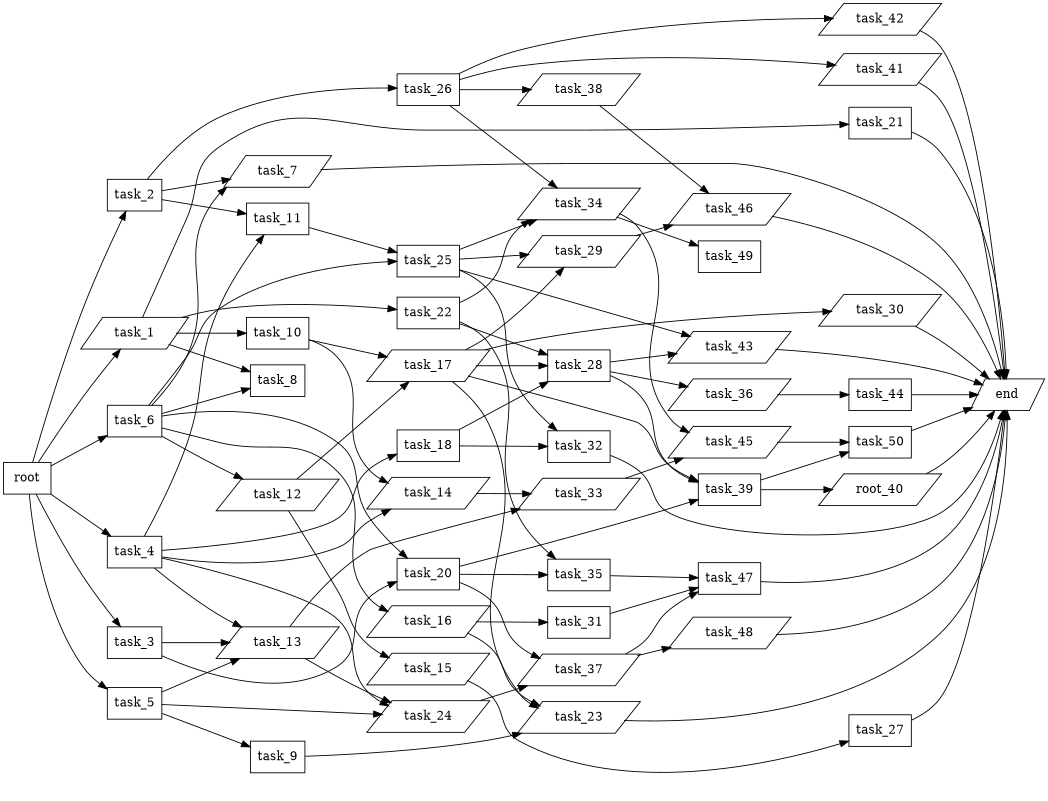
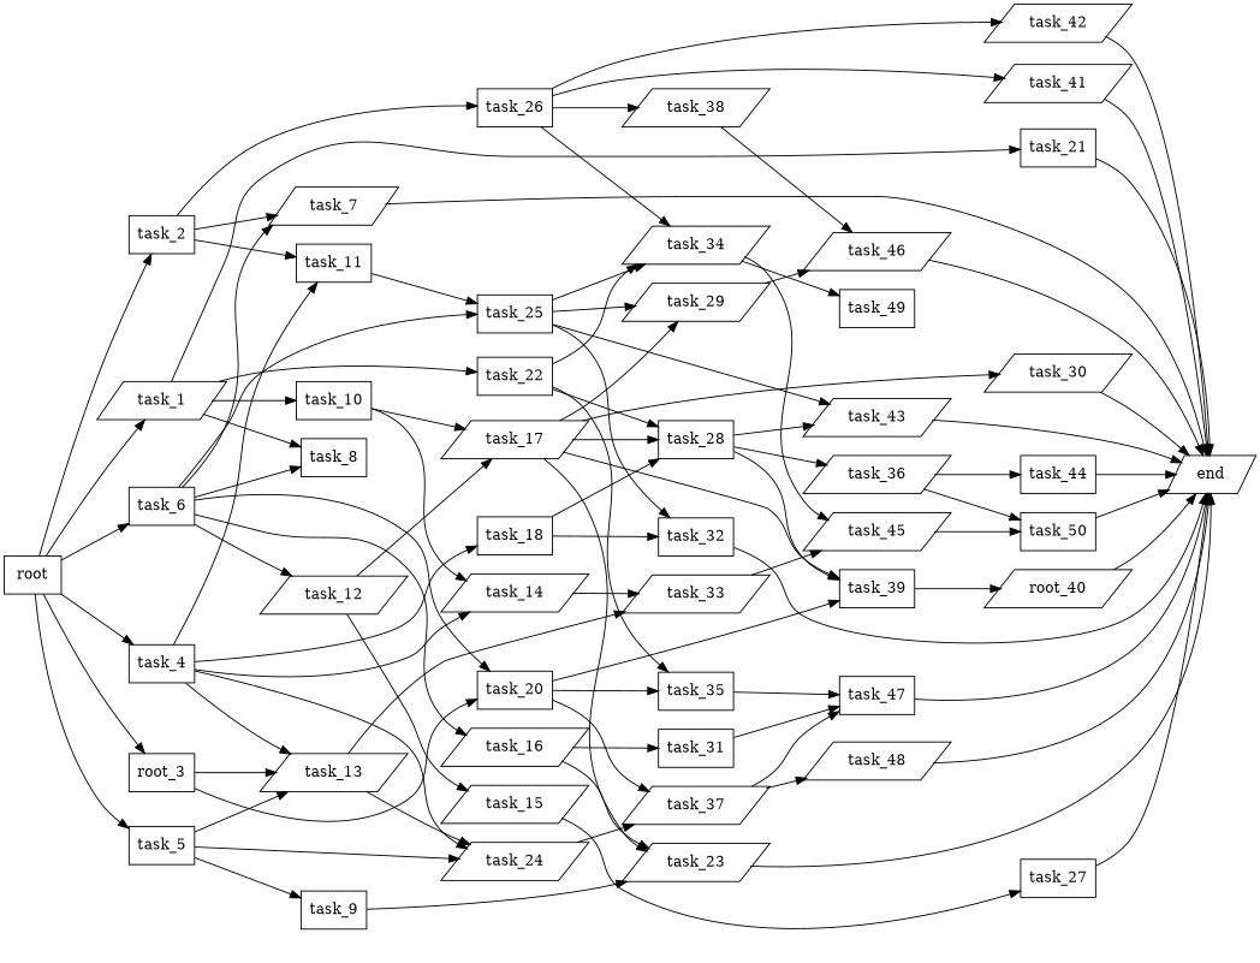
  digraph {
    rankdir=LR
    node [shape=box]
    task_1 [shape=parallelogram]
    root
    task_2
-   task_3
+   task_3 [label=root_3]
    task_4
    task_5
    task_6
    task_8
    task_10
    task_21
    task_22
    task_7 [shape=parallelogram]
    task_11
    task_26
    task_13 [shape=parallelogram]
    task_20
    task_14 [shape=parallelogram]
    task_18
    task_24 [shape=parallelogram]
    task_9
    task_12 [shape=parallelogram]
    task_16 [shape=parallelogram]
    task_25
    task_17 [shape=parallelogram]
    end [shape=parallelogram]
    task_28
    task_35
    task_34 [shape=parallelogram]
    task_38 [shape=parallelogram]
    task_41 [shape=parallelogram]
    task_42 [shape=parallelogram]
    task_33 [shape=parallelogram]
    task_39
    task_37 [shape=parallelogram]
    task_32
    task_23 [shape=parallelogram]
    task_15 [shape=parallelogram]
    task_31
    task_29 [shape=parallelogram]
    task_43 [shape=parallelogram]
    task_30 [shape=parallelogram]
    task_27
    task_45 [shape=parallelogram]
    task_47
    task_36 [shape=parallelogram]
    task_46 [shape=parallelogram]
    n47 [label=root_40 shape=parallelogram]
    task_48 [shape=parallelogram]
    task_49
    task_44
    task_50
    task_1 -> task_8
    task_1 -> task_10
    task_1 -> task_21
    task_1 -> task_22
    root -> task_1
    root -> task_2
    root -> task_3
    root -> task_4
    root -> task_5
    root -> task_6
    task_2 -> task_7
    task_2 -> task_11
    task_2 -> task_26
    task_3 -> task_13
    task_3 -> task_20
    task_4 -> task_11
    task_4 -> task_13
    task_4 -> task_14
    task_4 -> task_18
    task_4 -> task_24
    task_5 -> task_13
    task_5 -> task_24
    task_5 -> task_9
    task_6 -> task_8
    task_6 -> task_7
    task_6 -> task_20
    task_6 -> task_12
    task_6 -> task_16
    task_6 -> task_25
    task_10 -> task_14
    task_10 -> task_17
    task_21 -> end
    task_22 -> task_28
    task_22 -> task_35
    task_22 -> task_34
    task_7 -> end
    task_11 -> task_25
    task_26 -> task_34
    task_26 -> task_38
    task_26 -> task_41
    task_26 -> task_42
    task_13 -> task_24
    task_13 -> task_33
    task_20 -> task_35
    task_20 -> task_39
    task_20 -> task_37
    task_14 -> task_33
    task_18 -> task_28
    task_18 -> task_32
    task_24 -> task_37
    task_9 -> task_23
    task_12 -> task_17
    task_12 -> task_15
    task_16 -> task_23
    task_16 -> task_31
    task_25 -> task_34
    task_25 -> task_32
    task_25 -> task_29
    task_25 -> task_43
    task_17 -> task_28
    task_17 -> task_39
    task_17 -> task_23
    task_17 -> task_29
    task_17 -> task_30
    task_28 -> task_39
    task_28 -> task_43
    task_28 -> task_36
    task_35 -> task_47
    task_34 -> task_45
    task_34 -> task_49
    task_38 -> task_46
    task_41 -> end
    task_42 -> end
    task_33 -> task_45
    task_39 -> n47
    task_37 -> task_47
    task_37 -> task_48
    task_32 -> end
    task_23 -> end
    task_15 -> task_27
    task_31 -> task_47
    task_29 -> task_46
    task_43 -> end
    task_30 -> end
    task_27 -> end
    task_45 -> task_50
    task_47 -> end
    task_36 -> task_44
-   task_39 -> task_50
+   task_36 -> task_50
    task_46 -> end
    n47 -> end
    task_48 -> end
    task_44 -> end
    task_50 -> end
  }
